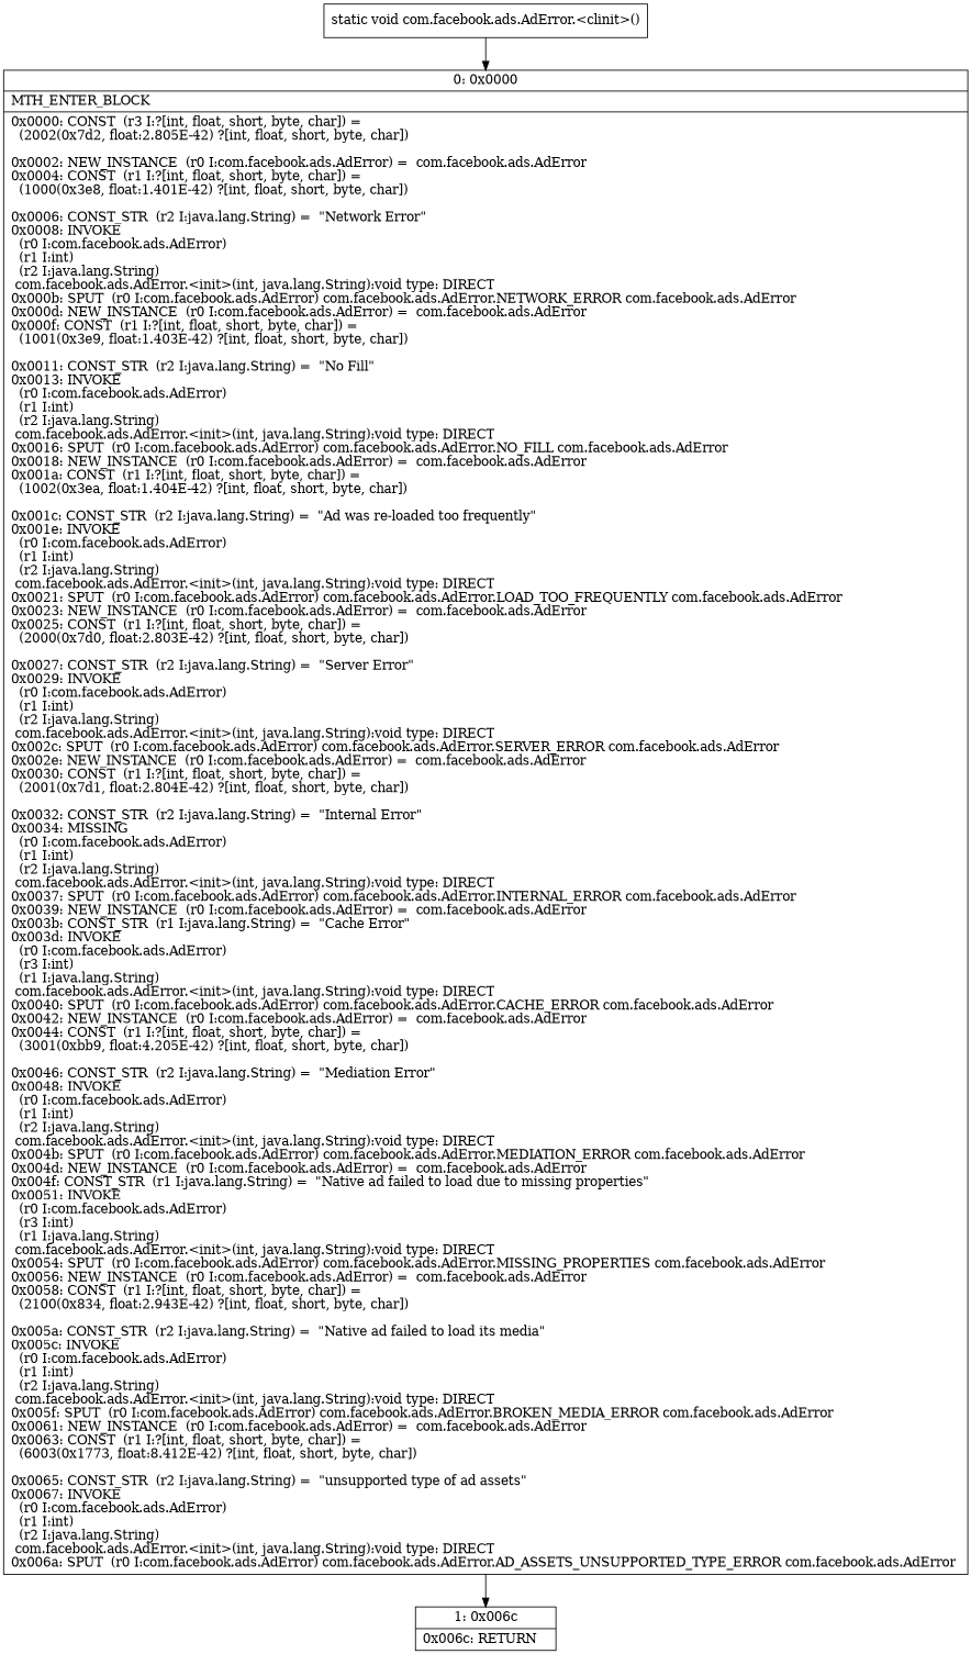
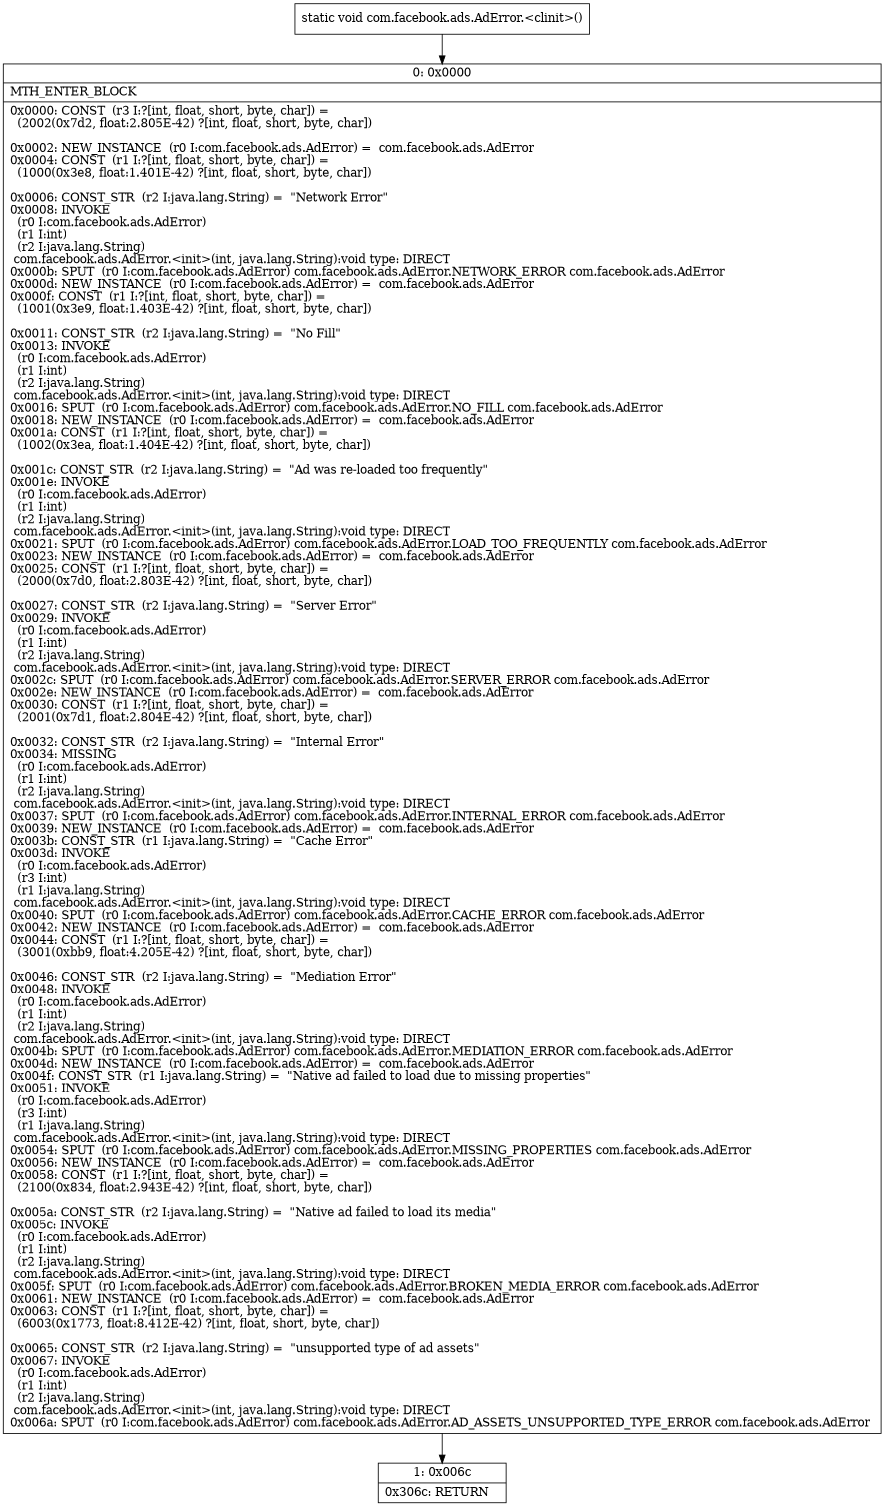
  digraph {
    node [shape=record]
    n1 [label="{0\:\ 0x0000|MTH_ENTER_BLOCK\l|0x0000: CONST  (r3 I:?[int, float, short, byte, char]) = \l  (2002(0x7d2, float:2.805E\-42) ?[int, float, short, byte, char])\l \l0x0002: NEW_INSTANCE  (r0 I:com.facebook.ads.AdError) =  com.facebook.ads.AdError \l0x0004: CONST  (r1 I:?[int, float, short, byte, char]) = \l  (1000(0x3e8, float:1.401E\-42) ?[int, float, short, byte, char])\l \l0x0006: CONST_STR  (r2 I:java.lang.String) =  \"Network Error\" \l0x0008: INVOKE  \l  (r0 I:com.facebook.ads.AdError)\l  (r1 I:int)\l  (r2 I:java.lang.String)\l com.facebook.ads.AdError.\<init\>(int, java.lang.String):void type: DIRECT \l0x000b: SPUT  (r0 I:com.facebook.ads.AdError) com.facebook.ads.AdError.NETWORK_ERROR com.facebook.ads.AdError \l0x000d: NEW_INSTANCE  (r0 I:com.facebook.ads.AdError) =  com.facebook.ads.AdError \l0x000f: CONST  (r1 I:?[int, float, short, byte, char]) = \l  (1001(0x3e9, float:1.403E\-42) ?[int, float, short, byte, char])\l \l0x0011: CONST_STR  (r2 I:java.lang.String) =  \"No Fill\" \l0x0013: INVOKE  \l  (r0 I:com.facebook.ads.AdError)\l  (r1 I:int)\l  (r2 I:java.lang.String)\l com.facebook.ads.AdError.\<init\>(int, java.lang.String):void type: DIRECT \l0x0016: SPUT  (r0 I:com.facebook.ads.AdError) com.facebook.ads.AdError.NO_FILL com.facebook.ads.AdError \l0x0018: NEW_INSTANCE  (r0 I:com.facebook.ads.AdError) =  com.facebook.ads.AdError \l0x001a: CONST  (r1 I:?[int, float, short, byte, char]) = \l  (1002(0x3ea, float:1.404E\-42) ?[int, float, short, byte, char])\l \l0x001c: CONST_STR  (r2 I:java.lang.String) =  \"Ad was re\-loaded too frequently\" \l0x001e: INVOKE  \l  (r0 I:com.facebook.ads.AdError)\l  (r1 I:int)\l  (r2 I:java.lang.String)\l com.facebook.ads.AdError.\<init\>(int, java.lang.String):void type: DIRECT \l0x0021: SPUT  (r0 I:com.facebook.ads.AdError) com.facebook.ads.AdError.LOAD_TOO_FREQUENTLY com.facebook.ads.AdError \l0x0023: NEW_INSTANCE  (r0 I:com.facebook.ads.AdError) =  com.facebook.ads.AdError \l0x0025: CONST  (r1 I:?[int, float, short, byte, char]) = \l  (2000(0x7d0, float:2.803E\-42) ?[int, float, short, byte, char])\l \l0x0027: CONST_STR  (r2 I:java.lang.String) =  \"Server Error\" \l0x0029: INVOKE  \l  (r0 I:com.facebook.ads.AdError)\l  (r1 I:int)\l  (r2 I:java.lang.String)\l com.facebook.ads.AdError.\<init\>(int, java.lang.String):void type: DIRECT \l0x002c: SPUT  (r0 I:com.facebook.ads.AdError) com.facebook.ads.AdError.SERVER_ERROR com.facebook.ads.AdError \l0x002e: NEW_INSTANCE  (r0 I:com.facebook.ads.AdError) =  com.facebook.ads.AdError \l0x0030: CONST  (r1 I:?[int, float, short, byte, char]) = \l  (2001(0x7d1, float:2.804E\-42) ?[int, float, short, byte, char])\l \l0x0032: CONST_STR  (r2 I:java.lang.String) =  \"Internal Error\" \l0x0034: MISSING  \l  (r0 I:com.facebook.ads.AdError)\l  (r1 I:int)\l  (r2 I:java.lang.String)\l com.facebook.ads.AdError.\<init\>(int, java.lang.String):void type: DIRECT \l0x0037: SPUT  (r0 I:com.facebook.ads.AdError) com.facebook.ads.AdError.INTERNAL_ERROR com.facebook.ads.AdError \l0x0039: NEW_INSTANCE  (r0 I:com.facebook.ads.AdError) =  com.facebook.ads.AdError \l0x003b: CONST_STR  (r1 I:java.lang.String) =  \"Cache Error\" \l0x003d: INVOKE  \l  (r0 I:com.facebook.ads.AdError)\l  (r3 I:int)\l  (r1 I:java.lang.String)\l com.facebook.ads.AdError.\<init\>(int, java.lang.String):void type: DIRECT \l0x0040: SPUT  (r0 I:com.facebook.ads.AdError) com.facebook.ads.AdError.CACHE_ERROR com.facebook.ads.AdError \l0x0042: NEW_INSTANCE  (r0 I:com.facebook.ads.AdError) =  com.facebook.ads.AdError \l0x0044: CONST  (r1 I:?[int, float, short, byte, char]) = \l  (3001(0xbb9, float:4.205E\-42) ?[int, float, short, byte, char])\l \l0x0046: CONST_STR  (r2 I:java.lang.String) =  \"Mediation Error\" \l0x0048: INVOKE  \l  (r0 I:com.facebook.ads.AdError)\l  (r1 I:int)\l  (r2 I:java.lang.String)\l com.facebook.ads.AdError.\<init\>(int, java.lang.String):void type: DIRECT \l0x004b: SPUT  (r0 I:com.facebook.ads.AdError) com.facebook.ads.AdError.MEDIATION_ERROR com.facebook.ads.AdError \l0x004d: NEW_INSTANCE  (r0 I:com.facebook.ads.AdError) =  com.facebook.ads.AdError \l0x004f: CONST_STR  (r1 I:java.lang.String) =  \"Native ad failed to load due to missing properties\" \l0x0051: INVOKE  \l  (r0 I:com.facebook.ads.AdError)\l  (r3 I:int)\l  (r1 I:java.lang.String)\l com.facebook.ads.AdError.\<init\>(int, java.lang.String):void type: DIRECT \l0x0054: SPUT  (r0 I:com.facebook.ads.AdError) com.facebook.ads.AdError.MISSING_PROPERTIES com.facebook.ads.AdError \l0x0056: NEW_INSTANCE  (r0 I:com.facebook.ads.AdError) =  com.facebook.ads.AdError \l0x0058: CONST  (r1 I:?[int, float, short, byte, char]) = \l  (2100(0x834, float:2.943E\-42) ?[int, float, short, byte, char])\l \l0x005a: CONST_STR  (r2 I:java.lang.String) =  \"Native ad failed to load its media\" \l0x005c: INVOKE  \l  (r0 I:com.facebook.ads.AdError)\l  (r1 I:int)\l  (r2 I:java.lang.String)\l com.facebook.ads.AdError.\<init\>(int, java.lang.String):void type: DIRECT \l0x005f: SPUT  (r0 I:com.facebook.ads.AdError) com.facebook.ads.AdError.BROKEN_MEDIA_ERROR com.facebook.ads.AdError \l0x0061: NEW_INSTANCE  (r0 I:com.facebook.ads.AdError) =  com.facebook.ads.AdError \l0x0063: CONST  (r1 I:?[int, float, short, byte, char]) = \l  (6003(0x1773, float:8.412E\-42) ?[int, float, short, byte, char])\l \l0x0065: CONST_STR  (r2 I:java.lang.String) =  \"unsupported type of ad assets\" \l0x0067: INVOKE  \l  (r0 I:com.facebook.ads.AdError)\l  (r1 I:int)\l  (r2 I:java.lang.String)\l com.facebook.ads.AdError.\<init\>(int, java.lang.String):void type: DIRECT \l0x006a: SPUT  (r0 I:com.facebook.ads.AdError) com.facebook.ads.AdError.AD_ASSETS_UNSUPPORTED_TYPE_ERROR com.facebook.ads.AdError \l}"]
-   n2 [label="{1\:\ 0x006c|0x006c: RETURN   \l}"]
+   n2 [label="{1\:\ 0x006c|0x306c: RETURN   \l}"]
    n3 [label="{static void com.facebook.ads.AdError.\<clinit\>() }"]
    n1 -> n2
    n3 -> n1
  }
